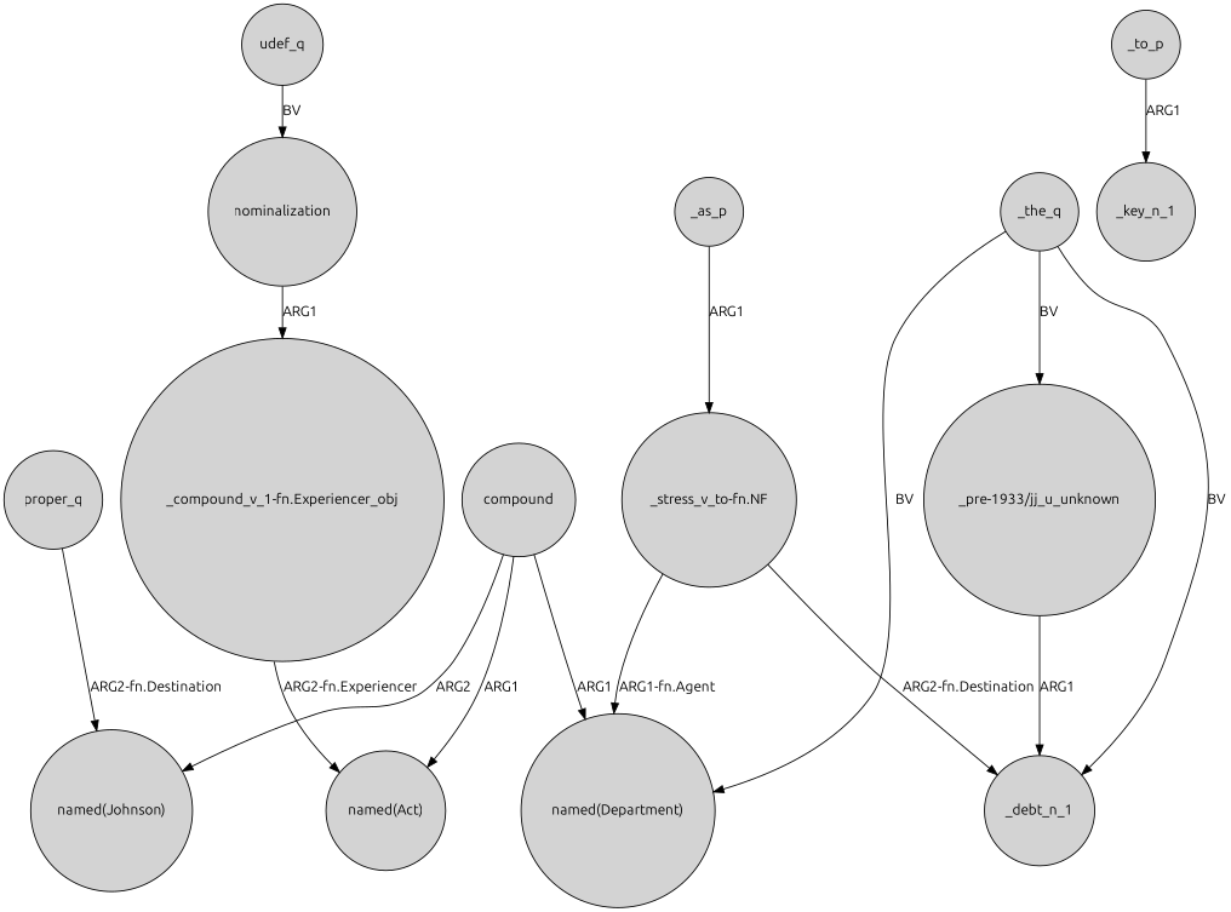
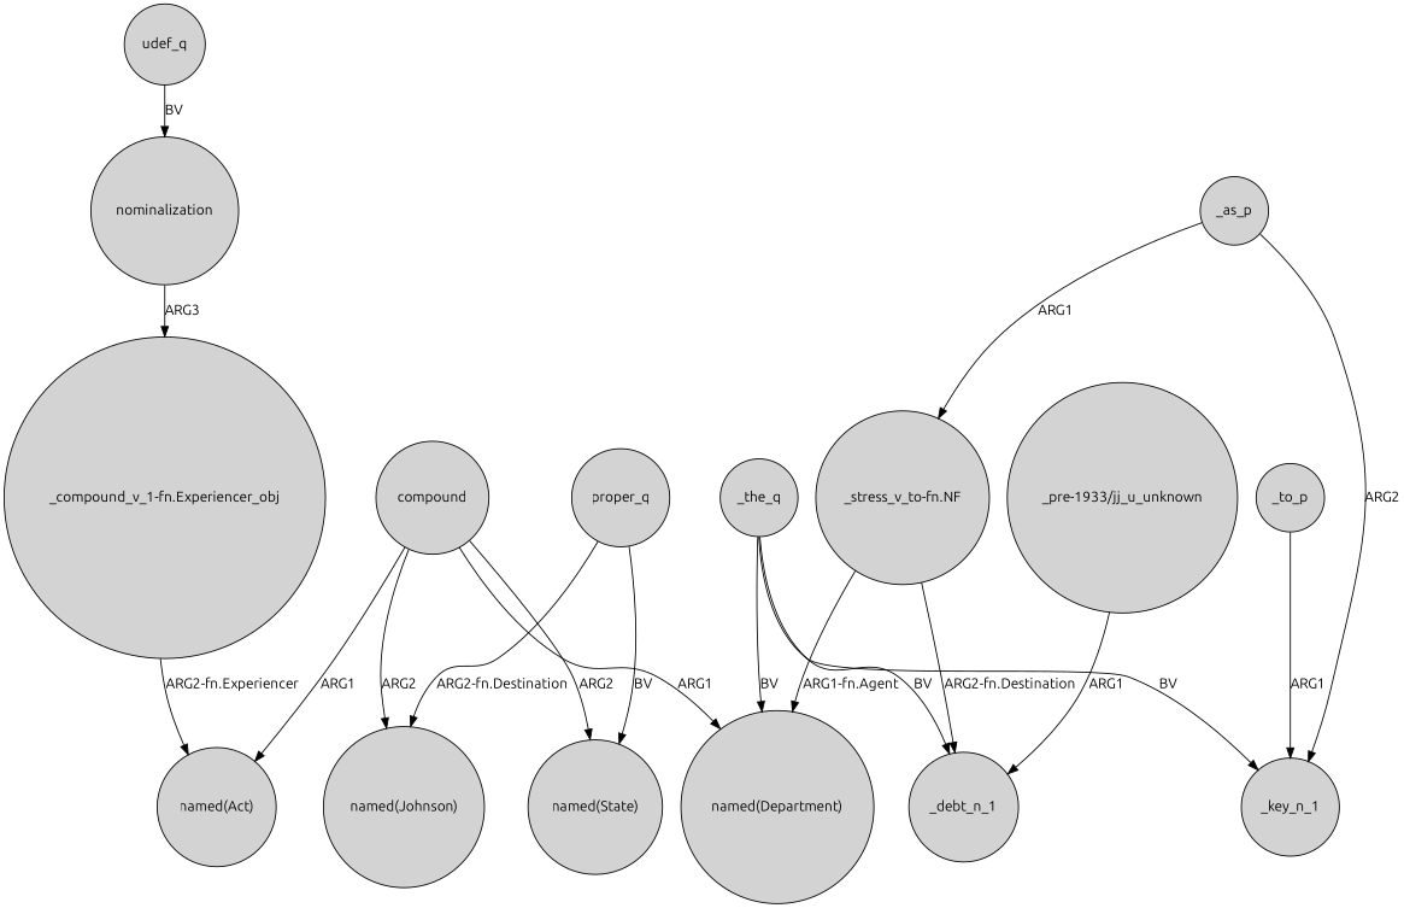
  digraph {
    fontname=Ubuntu
    node [fontname=Ubuntu shape=circle style=filled]
    edge [fontname=Ubuntu]
    n1 [label="_compound_v_1-fn.Experiencer_obj"]
    "named(Act)"
    compound
    "named(Johnson)"
+   "named(State)"
    "named(Department)"
    _the_q
    _debt_n_1
    _key_n_1
    "_pre-1933/jj_u_unknown"
    _to_p
    nominalization
    "_stress_v_to-fn.NF"
    _as_p
    proper_q
    udef_q
    n1 -> "named(Act)" [label="ARG2-fn.Experiencer"]
    compound -> "named(Act)" [label=ARG1]
    compound -> "named(Johnson)" [label=ARG2]
+   compound -> "named(State)" [label=ARG2]
    compound -> "named(Department)" [label=ARG1]
    _the_q -> "named(Department)" [label=BV]
    _the_q -> _debt_n_1 [label=BV]
-   _the_q -> "_pre-1933/jj_u_unknown" [label=BV]
+   _the_q -> _key_n_1 [label=BV]
    "_pre-1933/jj_u_unknown" -> _debt_n_1 [label=ARG1]
    _to_p -> _key_n_1 [label=ARG1]
-   nominalization -> n1 [label=ARG1]
+   nominalization -> n1 [label=ARG3]
    "_stress_v_to-fn.NF" -> "named(Department)" [label="ARG1-fn.Agent"]
    "_stress_v_to-fn.NF" -> _debt_n_1 [label="ARG2-fn.Destination"]
+   _as_p -> _key_n_1 [label=ARG2]
    _as_p -> "_stress_v_to-fn.NF" [label=ARG1]
    proper_q -> "named(Johnson)" [label="ARG2-fn.Destination"]
+   proper_q -> "named(State)" [label=BV]
    udef_q -> nominalization [label=BV]
  }
